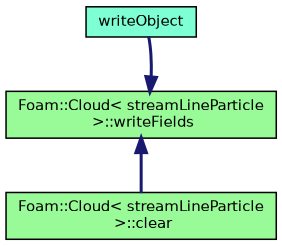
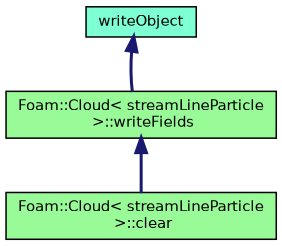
  digraph {
    rankdir=TB
    node [color=black fillcolor=palegreen fontname=Helvetica fontsize=10 shape=record style=filled]
    edge [color=midnightblue dir=back fontname=Helvetica fontsize=10 labelfontname=Helvetica labelfontsize=10 style=bold]
    n1 [fillcolor=aquamarine fontcolor=black height=0.2 label=writeObject width=0.4]
    n2 [height=0.2 label="Foam::Cloud\< streamLineParticle\l \>::writeFields" width=0.4]
    n3 [height=0.2 label="Foam::Cloud\< streamLineParticle\l \>::clear" width=0.4]
-   n2 -> n1
+   n1 -> n2
    n2 -> n3
  }
